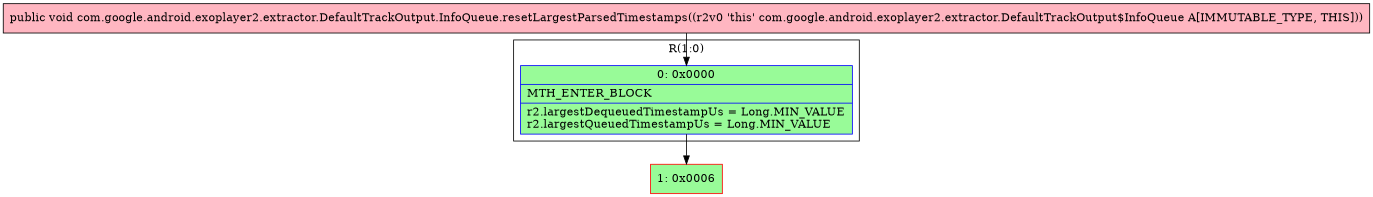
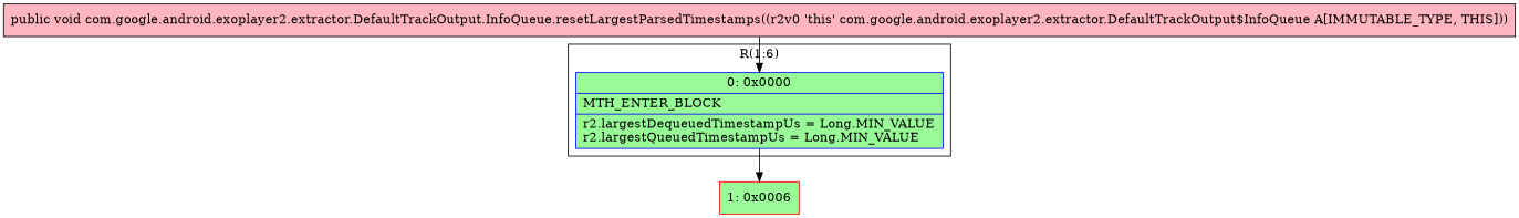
  digraph {
    node [shape=record style=filled fillcolor=palegreen]
    n1 [color=blue label="{0\:\ 0x0000|MTH_ENTER_BLOCK\l|r2.largestDequeuedTimestampUs = Long.MIN_VALUE\lr2.largestQueuedTimestampUs = Long.MIN_VALUE\l}"]
    n2 [color=red label="{1\:\ 0x0006}"]
    n3 [label="{public void com.google.android.exoplayer2.extractor.DefaultTrackOutput.InfoQueue.resetLargestParsedTimestamps((r2v0 'this' com.google.android.exoplayer2.extractor.DefaultTrackOutput$InfoQueue A[IMMUTABLE_TYPE, THIS])) }" fillcolor=lightpink]
    subgraph cluster_1 {
-     label="R(1:0)"
+     label="R(1:6)"
      n1
    }
    n1 -> n2
    n3 -> n1
  }
